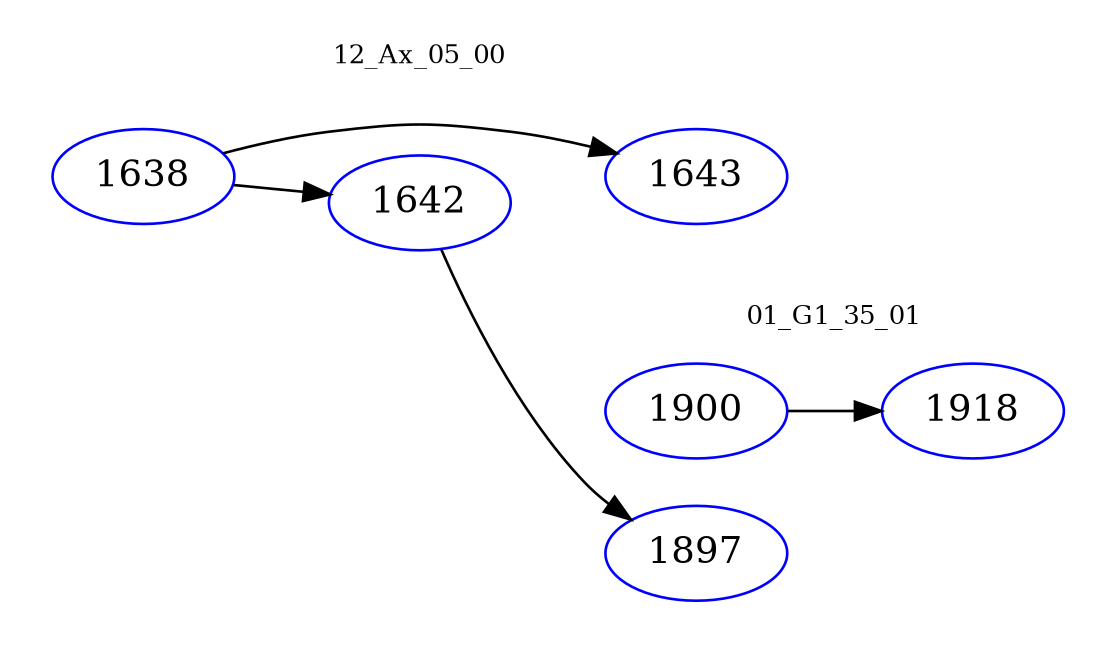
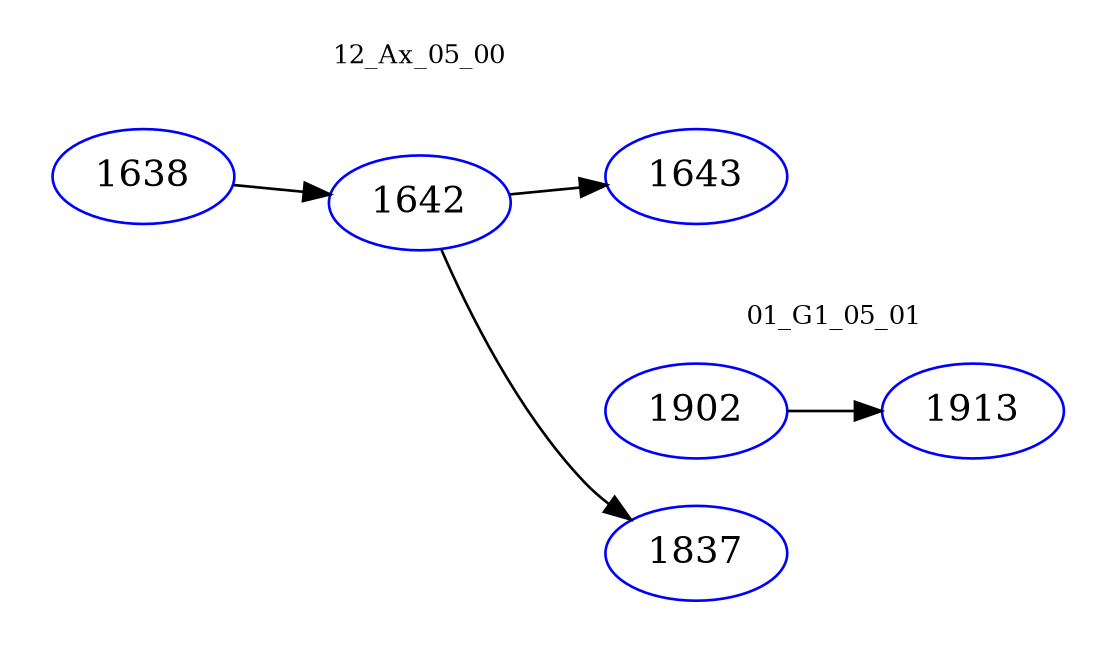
  digraph {
    rankdir=LR
    node [color=blue]
    edge [color=black]
    n1 [label=1638]
    n2 [label=1643]
    n3 [label=1642]
-   n4 [label=1900]
-   n5 [label=1897]
-   n6 [label=1918]
+   n4 [label=1902]
+   n5 [label=1837]
+   n6 [label=1913]
    subgraph cluster_1 {
      color=white
      fontsize=10
      label="12_Ax_05_00"
      n1
      n2
      n3
    }
    subgraph cluster_2 {
      color=white
      fontsize=10
-     label="01_G1_35_01"
+     label="01_G1_05_01"
      n4
      n5
      n6
    }
-   n1 -> n2
+   n3 -> n2
    n1 -> n3
    n3 -> n5
    n4 -> n6
  }
